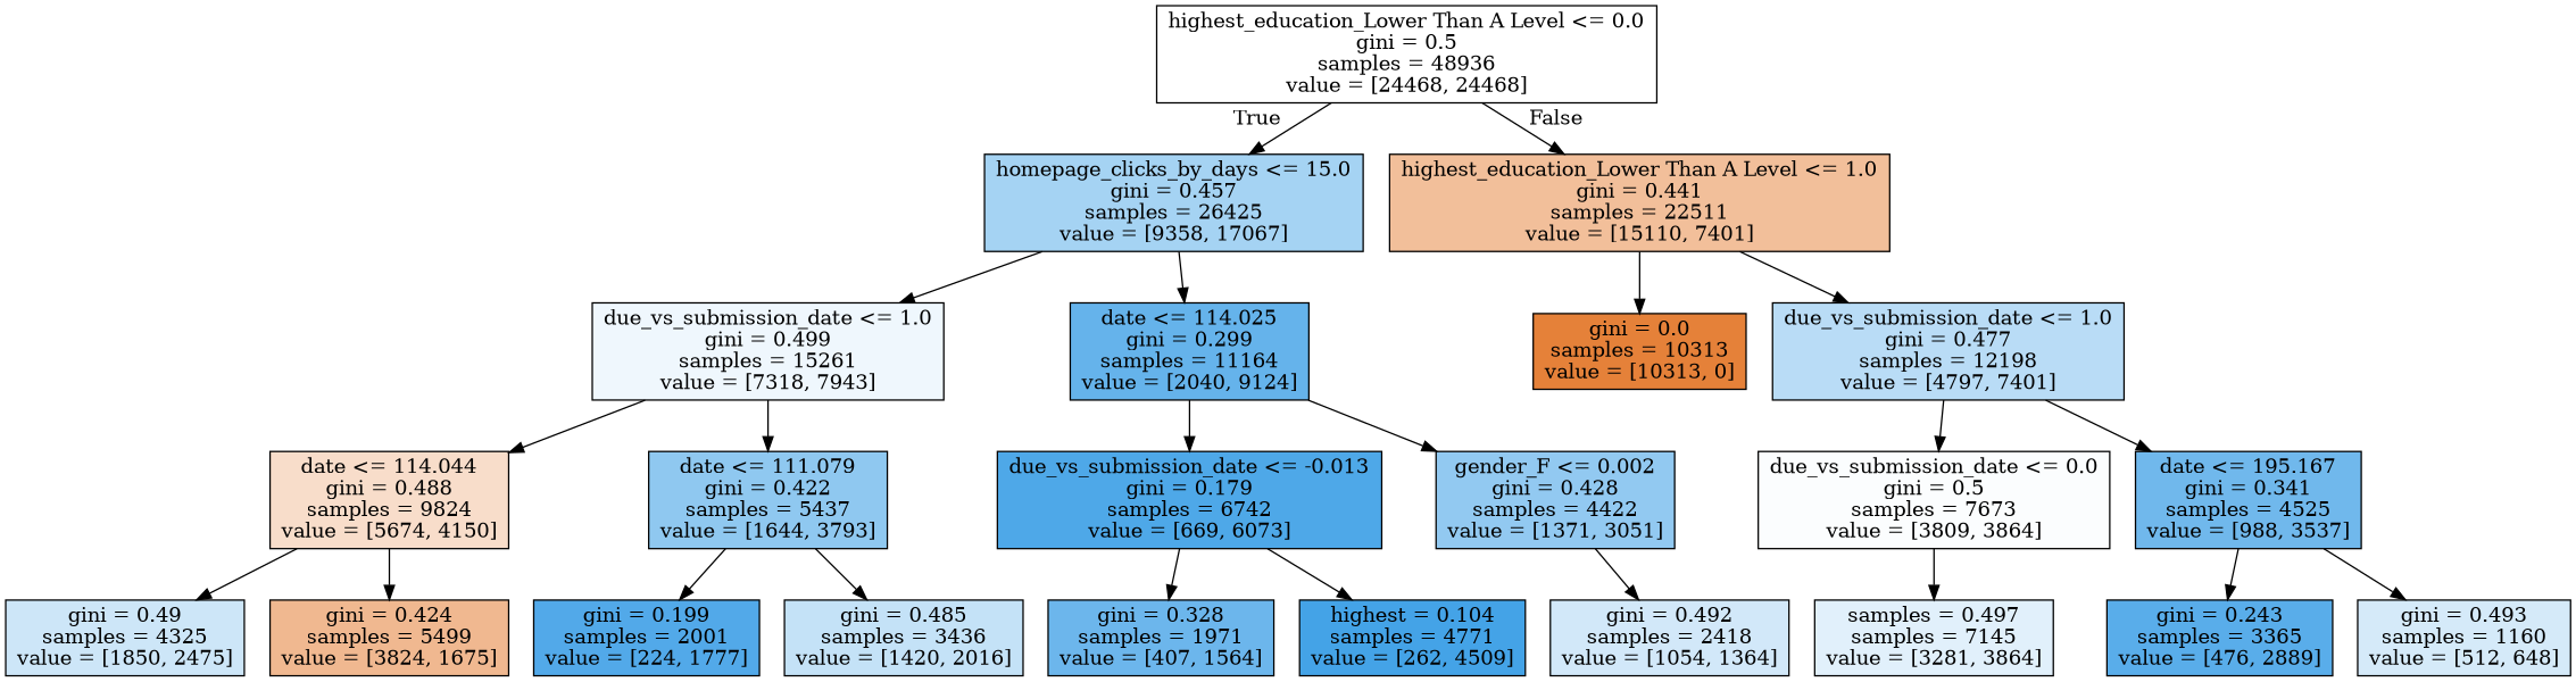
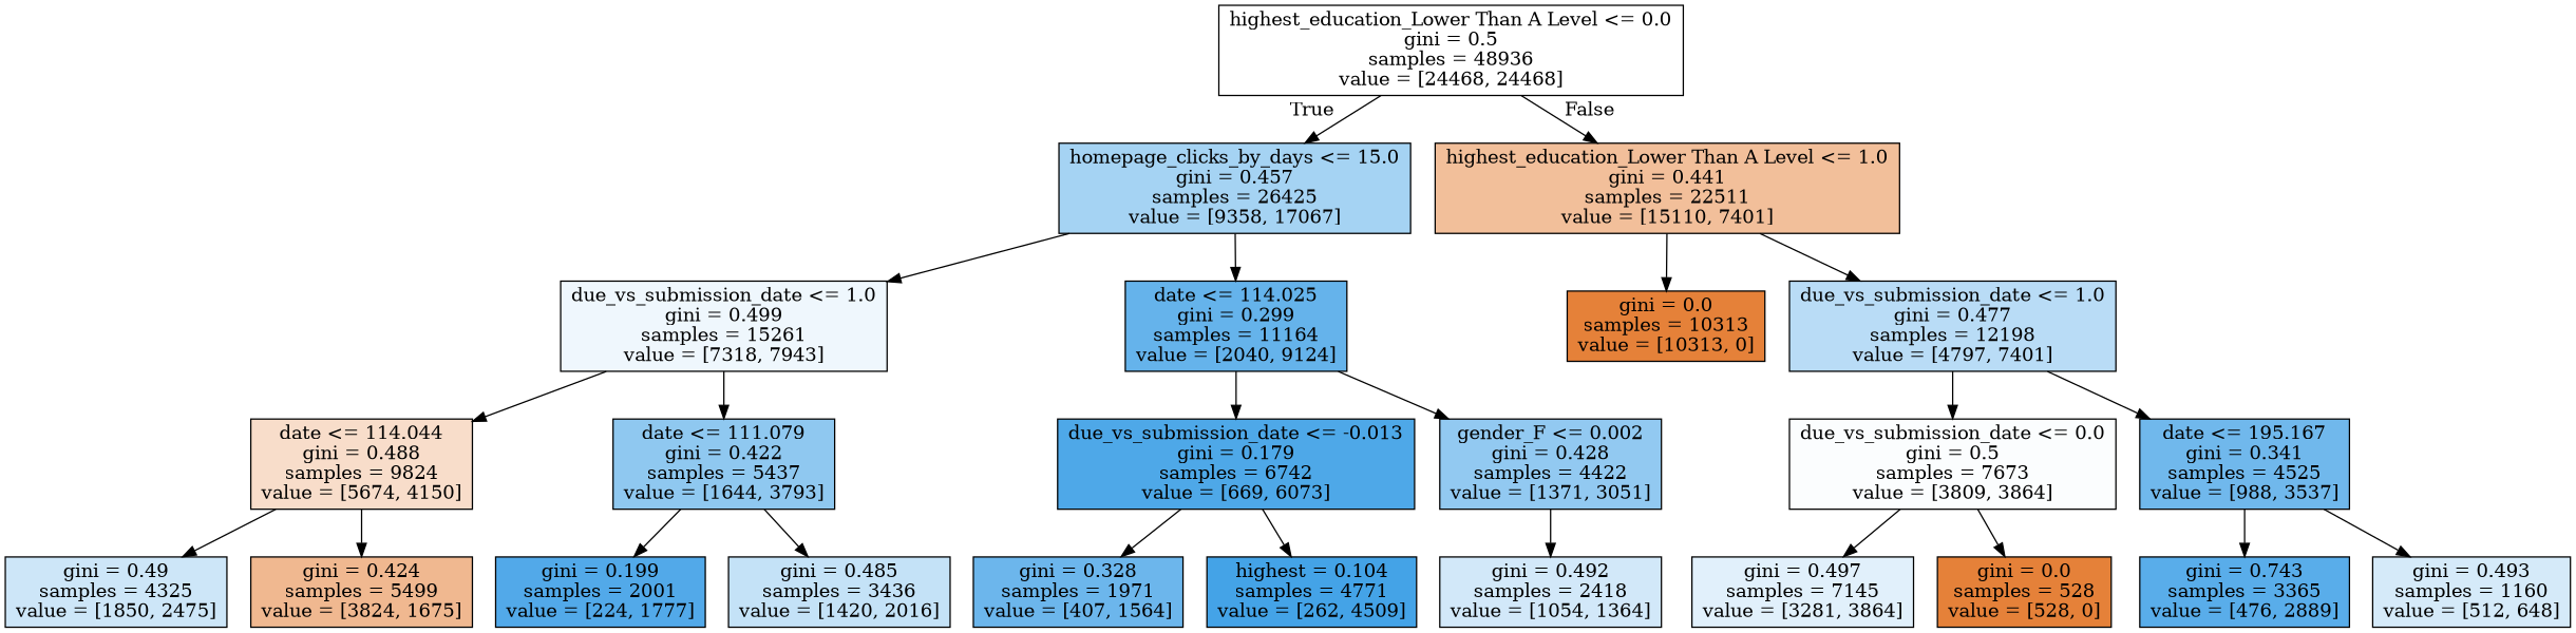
  digraph {
    node [color=black fillcolor="#e58139ff" shape=box style=filled]
    n1 [fillcolor="#e5813900" label="highest_education_Lower Than A Level <= 0.0\ngini = 0.5\nsamples = 48936\nvalue = [24468, 24468]"]
    n2 [fillcolor="#399de573" label="homepage_clicks_by_days <= 15.0\ngini = 0.457\nsamples = 26425\nvalue = [9358, 17067]"]
    n3 [fillcolor="#e5813982" label="highest_education_Lower Than A Level <= 1.0\ngini = 0.441\nsamples = 22511\nvalue = [15110, 7401]"]
    n4 [fillcolor="#399de514" label="due_vs_submission_date <= 1.0\ngini = 0.499\nsamples = 15261\nvalue = [7318, 7943]"]
    n5 [fillcolor="#399de5c6" label="date <= 114.025\ngini = 0.299\nsamples = 11164\nvalue = [2040, 9124]"]
    n6 [label="gini = 0.0\nsamples = 10313\nvalue = [10313, 0]"]
    n7 [fillcolor="#399de55a" label="due_vs_submission_date <= 1.0\ngini = 0.477\nsamples = 12198\nvalue = [4797, 7401]"]
    n8 [fillcolor="#e5813944" label="date <= 114.044\ngini = 0.488\nsamples = 9824\nvalue = [5674, 4150]"]
    n9 [fillcolor="#399de590" label="date <= 111.079\ngini = 0.422\nsamples = 5437\nvalue = [1644, 3793]"]
    n10 [fillcolor="#399de5e3" label="due_vs_submission_date <= -0.013\ngini = 0.179\nsamples = 6742\nvalue = [669, 6073]"]
    n11 [fillcolor="#399de58c" label="gender_F <= 0.002\ngini = 0.428\nsamples = 4422\nvalue = [1371, 3051]"]
    n12 [fillcolor="#399de540" label="gini = 0.49\nsamples = 4325\nvalue = [1850, 2475]"]
    n13 [fillcolor="#e581398f" label="gini = 0.424\nsamples = 5499\nvalue = [3824, 1675]"]
    n14 [fillcolor="#399de5df" label="gini = 0.199\nsamples = 2001\nvalue = [224, 1777]"]
    n15 [fillcolor="#399de54b" label="gini = 0.485\nsamples = 3436\nvalue = [1420, 2016]"]
    n16 [fillcolor="#399de5bd" label="gini = 0.328\nsamples = 1971\nvalue = [407, 1564]"]
    n17 [fillcolor="#399de5f0" label="highest = 0.104\nsamples = 4771\nvalue = [262, 4509]"]
    n18 [fillcolor="#399de53a" label="gini = 0.492\nsamples = 2418\nvalue = [1054, 1364]"]
    n19 [fillcolor="#399de504" label="due_vs_submission_date <= 0.0\ngini = 0.5\nsamples = 7673\nvalue = [3809, 3864]"]
    n20 [fillcolor="#399de5b8" label="date <= 195.167\ngini = 0.341\nsamples = 4525\nvalue = [988, 3537]"]
-   n21 [fillcolor="#399de526" label="samples = 0.497\nsamples = 7145\nvalue = [3281, 3864]"]
-   n23 [fillcolor="#399de5d5" label="gini = 0.243\nsamples = 3365\nvalue = [476, 2889]"]
+   n21 [fillcolor="#399de526" label="gini = 0.497\nsamples = 7145\nvalue = [3281, 3864]"]
+   n22 [label="gini = 0.0\nsamples = 528\nvalue = [528, 0]"]
+   n23 [fillcolor="#399de5d5" label="gini = 0.743\nsamples = 3365\nvalue = [476, 2889]"]
    n24 [fillcolor="#399de536" label="gini = 0.493\nsamples = 1160\nvalue = [512, 648]"]
    n1 -> n2 [headlabel=True labelangle=45 labeldistance=2.5]
    n1 -> n3 [headlabel=False labelangle=-45 labeldistance=2.5]
    n2 -> n4
    n2 -> n5
    n3 -> n6
    n3 -> n7
    n4 -> n8
    n4 -> n9
    n5 -> n10
    n5 -> n11
    n7 -> n19
    n7 -> n20
    n8 -> n12
    n8 -> n13
    n9 -> n14
    n9 -> n15
    n10 -> n16
    n10 -> n17
    n11 -> n18
    n19 -> n21
+   n19 -> n22
    n20 -> n23
    n20 -> n24
  }
